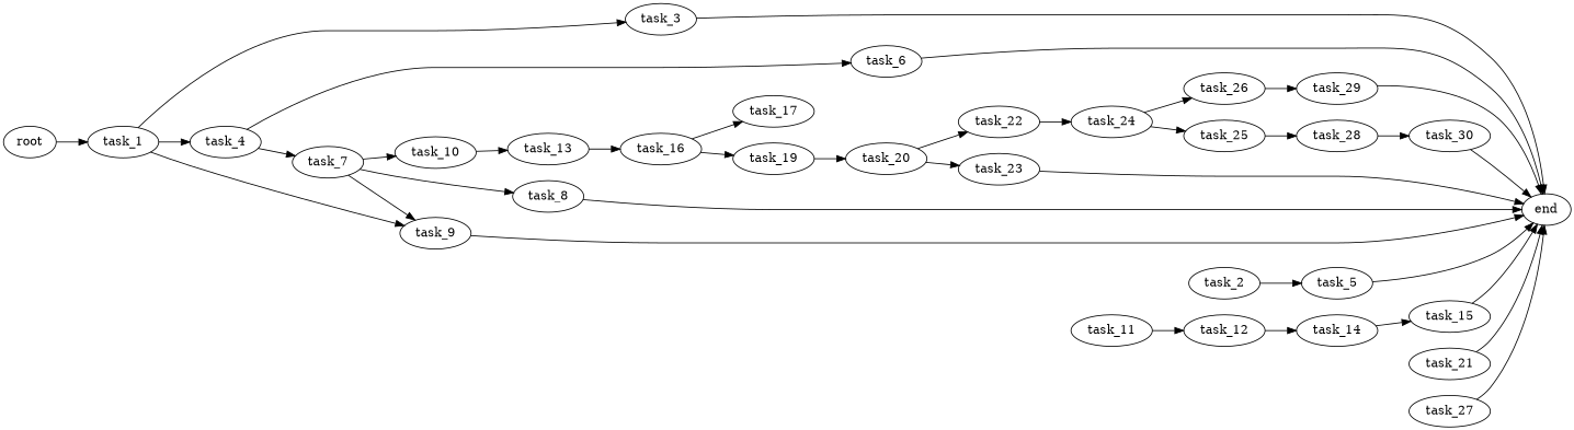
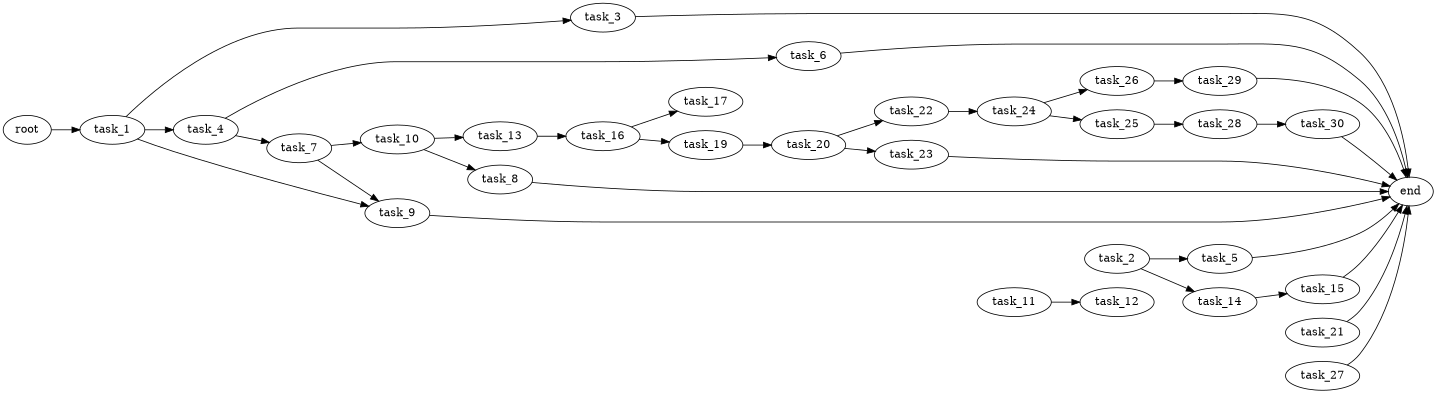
  digraph {
    rankdir=LR
    root
    task_1
    task_3
    task_4
    task_9
    task_2
    task_5
    end
    task_6
    task_7
    task_8
    task_10
    task_13
    task_11
    task_12
    task_16
    task_14
    task_15
    task_17
    task_19
    task_20
    task_21
    task_22
    task_23
    task_24
    task_25
    task_26
    task_28
    task_29
    task_30
    task_27
    root -> task_1
    task_1 -> task_3
    task_1 -> task_4
    task_1 -> task_9
    task_3 -> end
    task_4 -> task_6
    task_4 -> task_7
    task_9 -> end
    task_2 -> task_5
    task_5 -> end
    task_6 -> end
    task_7 -> task_9
-   task_7 -> task_8
+   task_10 -> task_8
    task_7 -> task_10
    task_8 -> end
    task_10 -> task_13
    task_13 -> task_16
    task_11 -> task_12
-   task_12 -> task_14
+   task_2 -> task_14
    task_16 -> task_17
    task_16 -> task_19
    task_14 -> task_15
    task_15 -> end
    task_19 -> task_20
    task_20 -> task_22
    task_20 -> task_23
    task_21 -> end
    task_22 -> task_24
    task_23 -> end
    task_24 -> task_25
    task_24 -> task_26
    task_25 -> task_28
    task_26 -> task_29
    task_28 -> task_30
    task_29 -> end
    task_30 -> end
    task_27 -> end
  }
